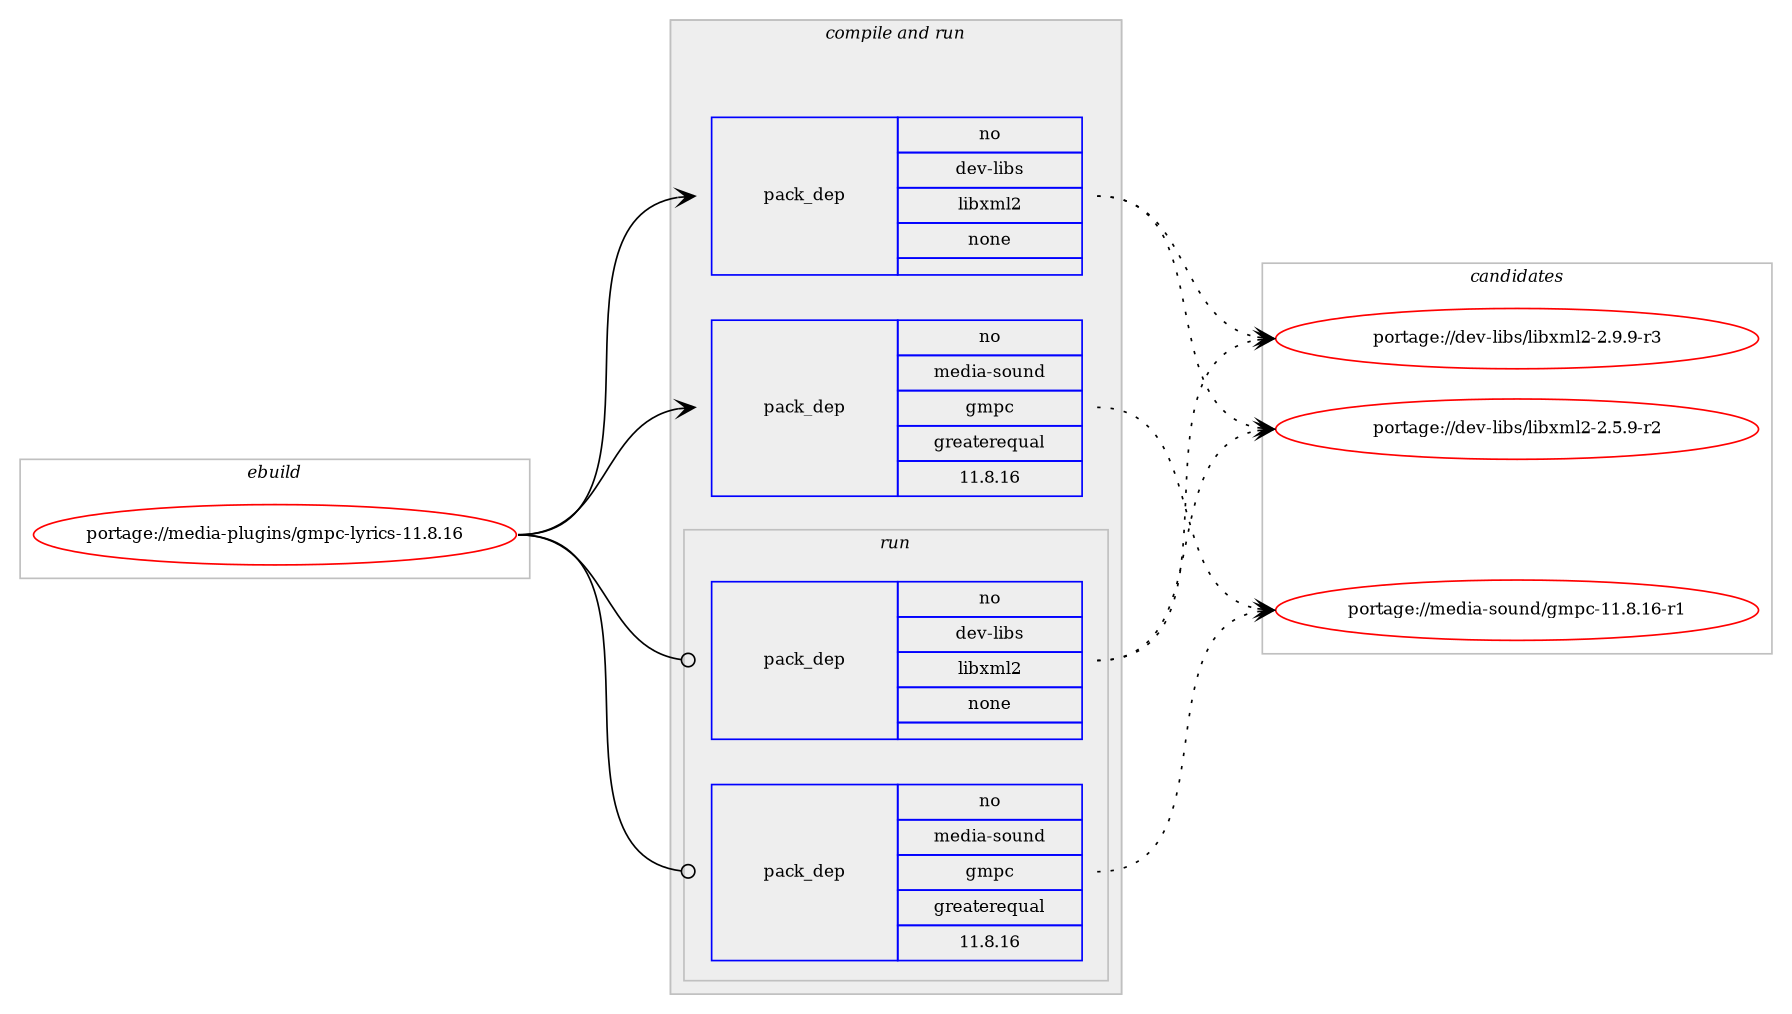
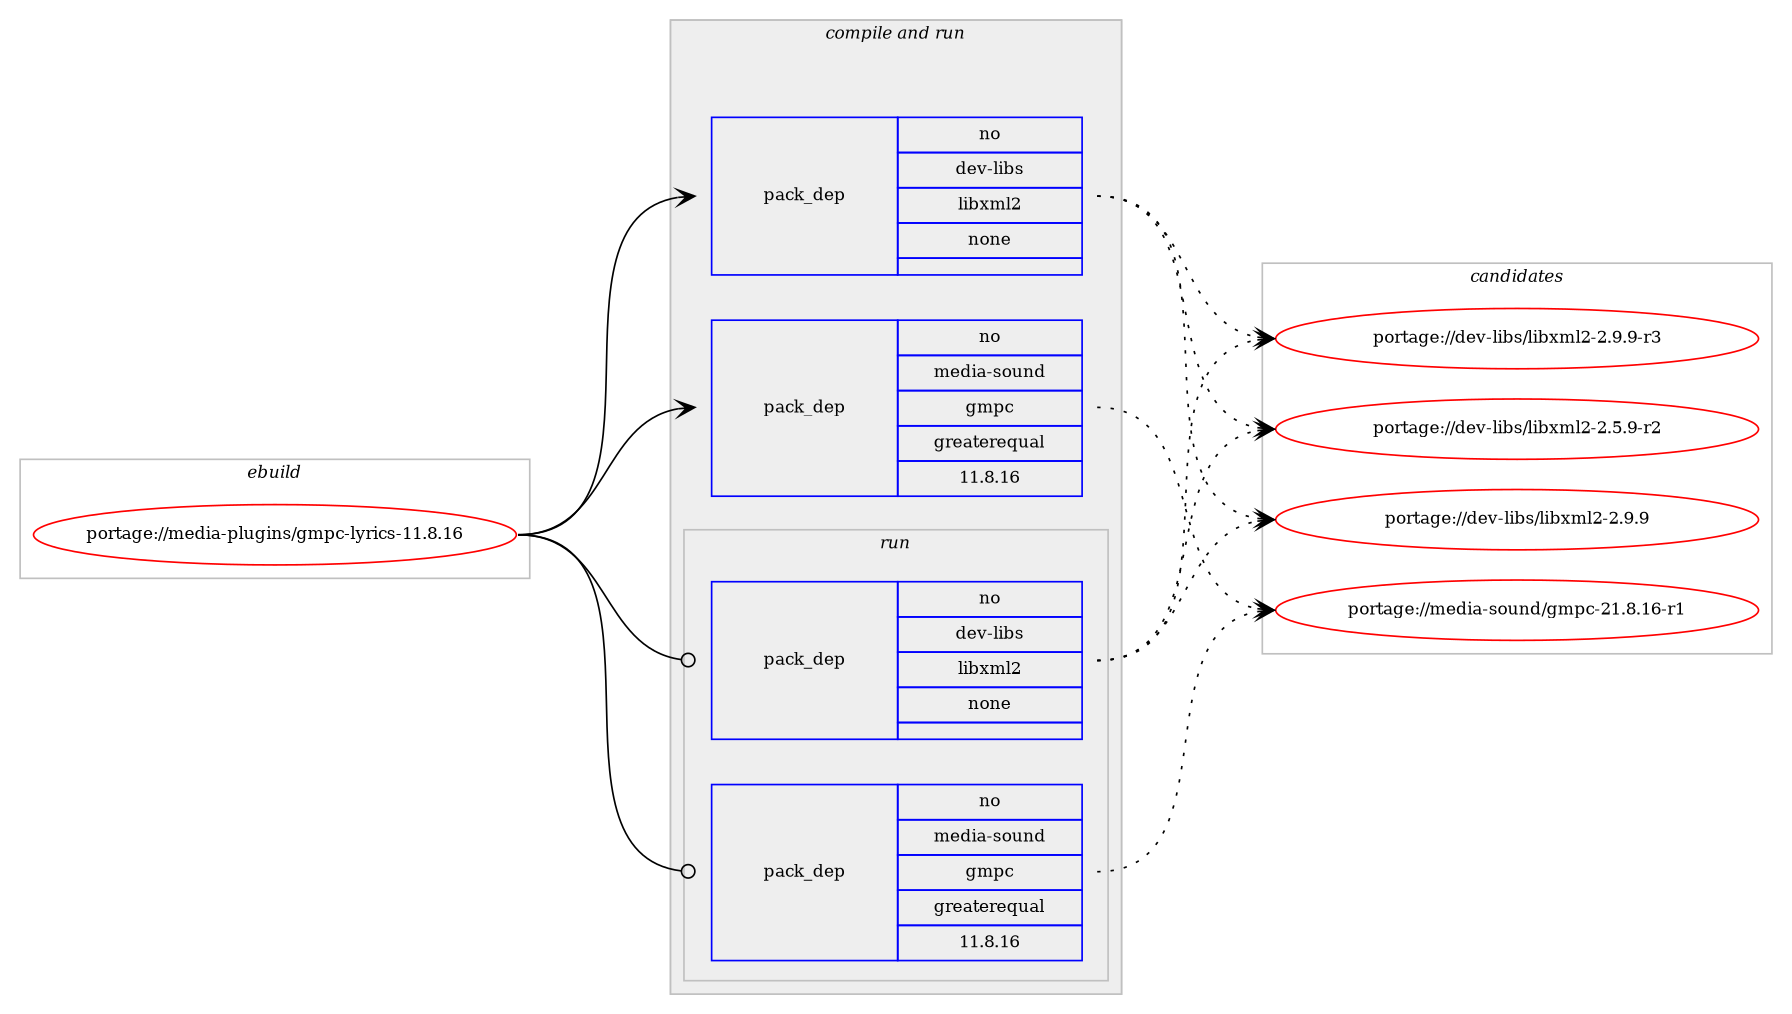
  digraph {
    compound=true
    concentrate=true
    fontname="DejaVu Serif"
    fontsize=10
    newrank=true
    rankdir=LR
    ranksep=1.5
    node [color=red fontname="DejaVu Serif" fontsize=10]
    edge [arrowhead=vee fontname="DejaVu Serif" headport=w style=dotted tailport=e weight=100]
    n1 [label="portage://media-plugins/gmpc-lyrics-11.8.16" width=4]
    n2 [color=blue label=<<TABLE BORDER="0" CELLBORDER="1" CELLSPACING="0" CELLPADDING="4" WIDTH="220"><TR><TD ROWSPAN="6" CELLPADDING="30">pack_dep</TD></TR><TR><TD WIDTH="110">no</TD></TR><TR><TD>dev-libs</TD></TR><TR><TD>libxml2</TD></TR><TR><TD>none</TD></TR><TR><TD></TD></TR></TABLE>> shape=none]
    n3 [color=blue label=<<TABLE BORDER="0" CELLBORDER="1" CELLSPACING="0" CELLPADDING="4" WIDTH="220"><TR><TD ROWSPAN="6" CELLPADDING="30">pack_dep</TD></TR><TR><TD WIDTH="110">no</TD></TR><TR><TD>media-sound</TD></TR><TR><TD>gmpc</TD></TR><TR><TD>greaterequal</TD></TR><TR><TD>11.8.16</TD></TR></TABLE>> shape=none]
    n4 [color=blue label=<<TABLE BORDER="0" CELLBORDER="1" CELLSPACING="0" CELLPADDING="4" WIDTH="220"><TR><TD ROWSPAN="6" CELLPADDING="30">pack_dep</TD></TR><TR><TD WIDTH="110">no</TD></TR><TR><TD>dev-libs</TD></TR><TR><TD>libxml2</TD></TR><TR><TD>none</TD></TR><TR><TD></TD></TR></TABLE>> shape=none]
    n5 [color=blue label=<<TABLE BORDER="0" CELLBORDER="1" CELLSPACING="0" CELLPADDING="4" WIDTH="220"><TR><TD ROWSPAN="6" CELLPADDING="30">pack_dep</TD></TR><TR><TD WIDTH="110">no</TD></TR><TR><TD>media-sound</TD></TR><TR><TD>gmpc</TD></TR><TR><TD>greaterequal</TD></TR><TR><TD>11.8.16</TD></TR></TABLE>> shape=none]
    n6 [label="portage://dev-libs/libxml2-2.9.9-r3" width=4]
    n7 [label="portage://dev-libs/libxml2-2.5.9-r2" width=4]
-   n9 [label="portage://media-sound/gmpc-11.8.16-r1" width=4]
+   n8 [label="portage://dev-libs/libxml2-2.9.9" width=4]
+   n9 [label="portage://media-sound/gmpc-21.8.16-r1" width=4]
    subgraph cluster_1 {
      color=gray
      label=<<i>ebuild</i>>
      n1
    }
    subgraph cluster_2 {
      color=gray
      label=<<i>dependencies</i>>
      subgraph cluster_3 {
        color=gray
        fillcolor="#eeeeee"
        label=<<i>compile</i>>
        style=filled
        subgraph sub_4 {
          color=gray
          fillcolor="#eeeeee"
          label=<<i>compile</i>>
          style=filled
          n2
        }
        subgraph sub_5 {
          color=gray
          fillcolor="#eeeeee"
          label=<<i>compile</i>>
          style=filled
          n3
        }
      }
      subgraph cluster_6 {
        color=gray
        fillcolor="#eeeeee"
        label=<<i>compile and run</i>>
        style=filled
      }
      subgraph cluster_7 {
        color=gray
        fillcolor="#eeeeee"
        label=<<i>run</i>>
        style=filled
        subgraph sub_8 {
          color=gray
          fillcolor="#eeeeee"
          label=<<i>run</i>>
          style=filled
          n4
        }
        subgraph sub_9 {
          color=gray
          fillcolor="#eeeeee"
          label=<<i>run</i>>
          style=filled
          n5
        }
      }
    }
    subgraph cluster_10 {
      color=gray
      label=<<i>candidates</i>>
      rank=same
      subgraph sub_11 {
        color=black
        label=<<i>candidates</i>>
        nodesep=1
        rank=same
        n6
        n7
+       n8
      }
      subgraph sub_12 {
        color=black
        label=<<i>candidates</i>>
        nodesep=1
        rank=same
        n9
      }
      subgraph sub_13 {
        color=black
        label=<<i>candidates</i>>
        nodesep=1
        rank=same
        n6
        n7
+       n8
      }
      subgraph sub_14 {
        color=black
        label=<<i>candidates</i>>
        nodesep=1
        rank=same
        n9
      }
    }
    n1 -> n2 [style=solid weight=20]
    n1 -> n3 [style=solid weight=20]
    n1 -> n4 [arrowhead=odot style=solid weight=20]
    n1 -> n5 [arrowhead=odot style=solid weight=20]
    n2 -> n6
    n2 -> n7
+   n2 -> n8
    n3 -> n9
    n4 -> n6
    n4 -> n7
+   n4 -> n8
    n5 -> n9
  }
